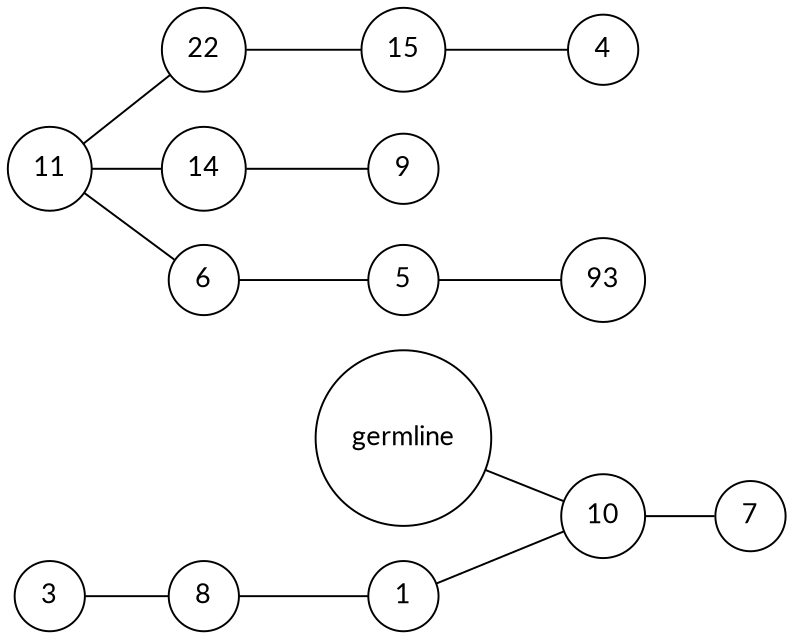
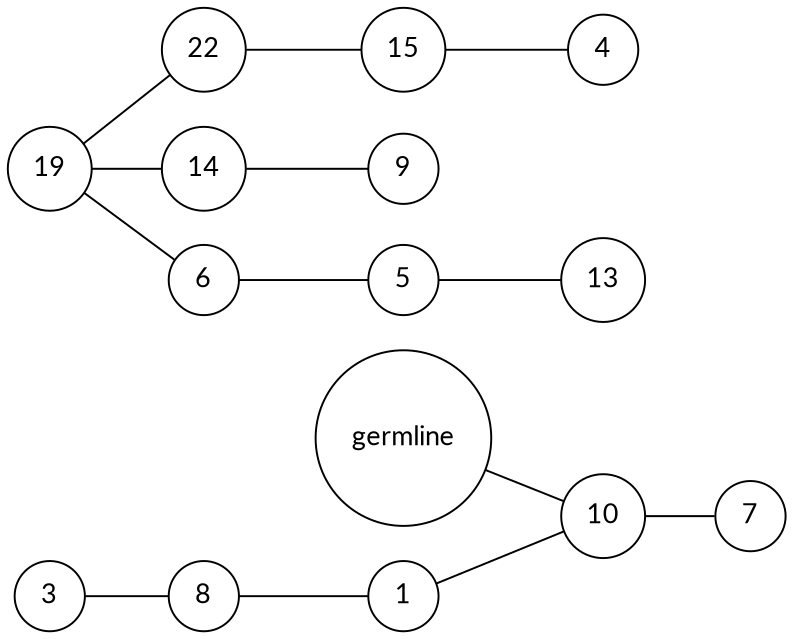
  graph {
    fontname=Lato
    rankdir=LR
    splines=line
    node [fontname=Lato shape=circle]
    edge [fontname=Lato]
    n1 [label=germline]
    n2 [label=10]
    n3 [label=3]
    n4 [label=8]
    n5 [label=1]
    n6 [label=7]
-   n7 [label=11]
+   n7 [label=19]
    n8 [label=22]
    n9 [label=14]
    n10 [label=6]
    n11 [label=15]
    n12 [label=9]
    n13 [label=5]
    n14 [label=4]
-   n15 [label=93]
+   n15 [label=13]
    n1 -- n2
    n2 -- n6
    n3 -- n4
    n4 -- n5
    n5 -- n2
    n7 -- n8
    n7 -- n9
    n7 -- n10
    n8 -- n11
    n9 -- n12
    n10 -- n13
    n11 -- n14
    n13 -- n15
  }
